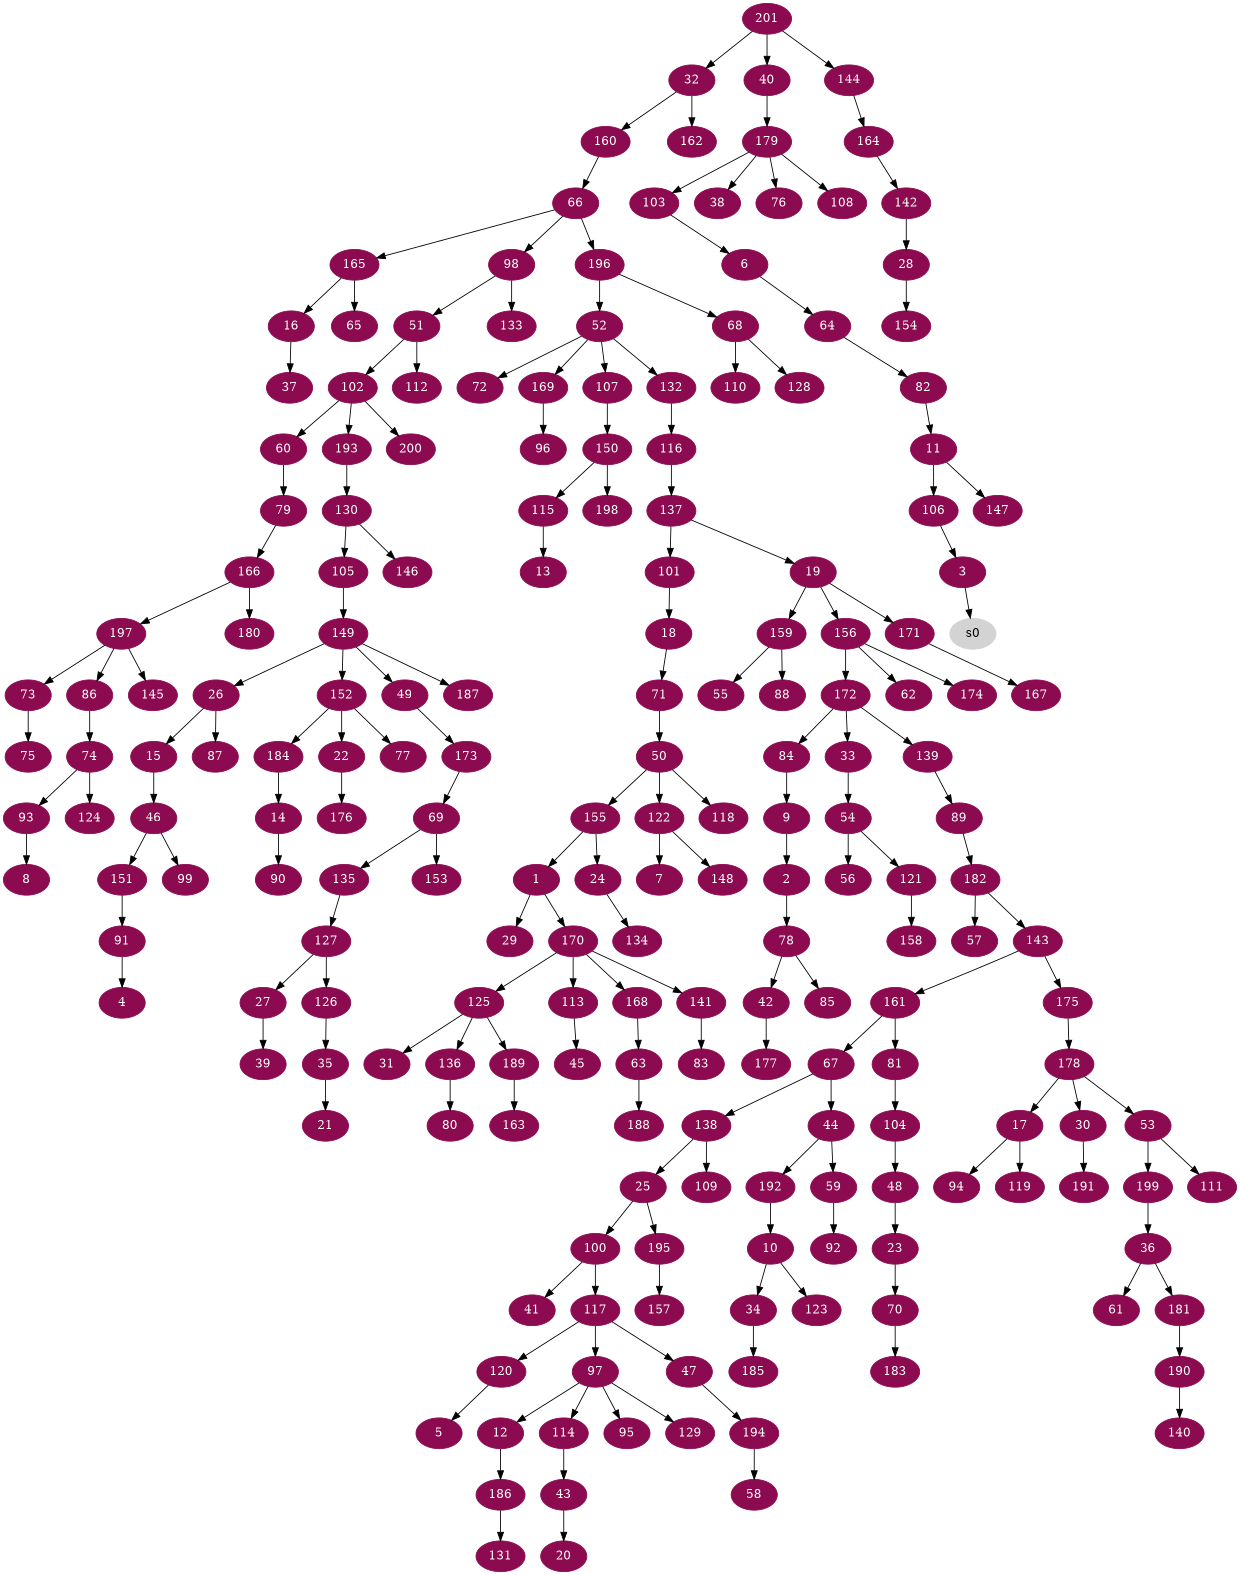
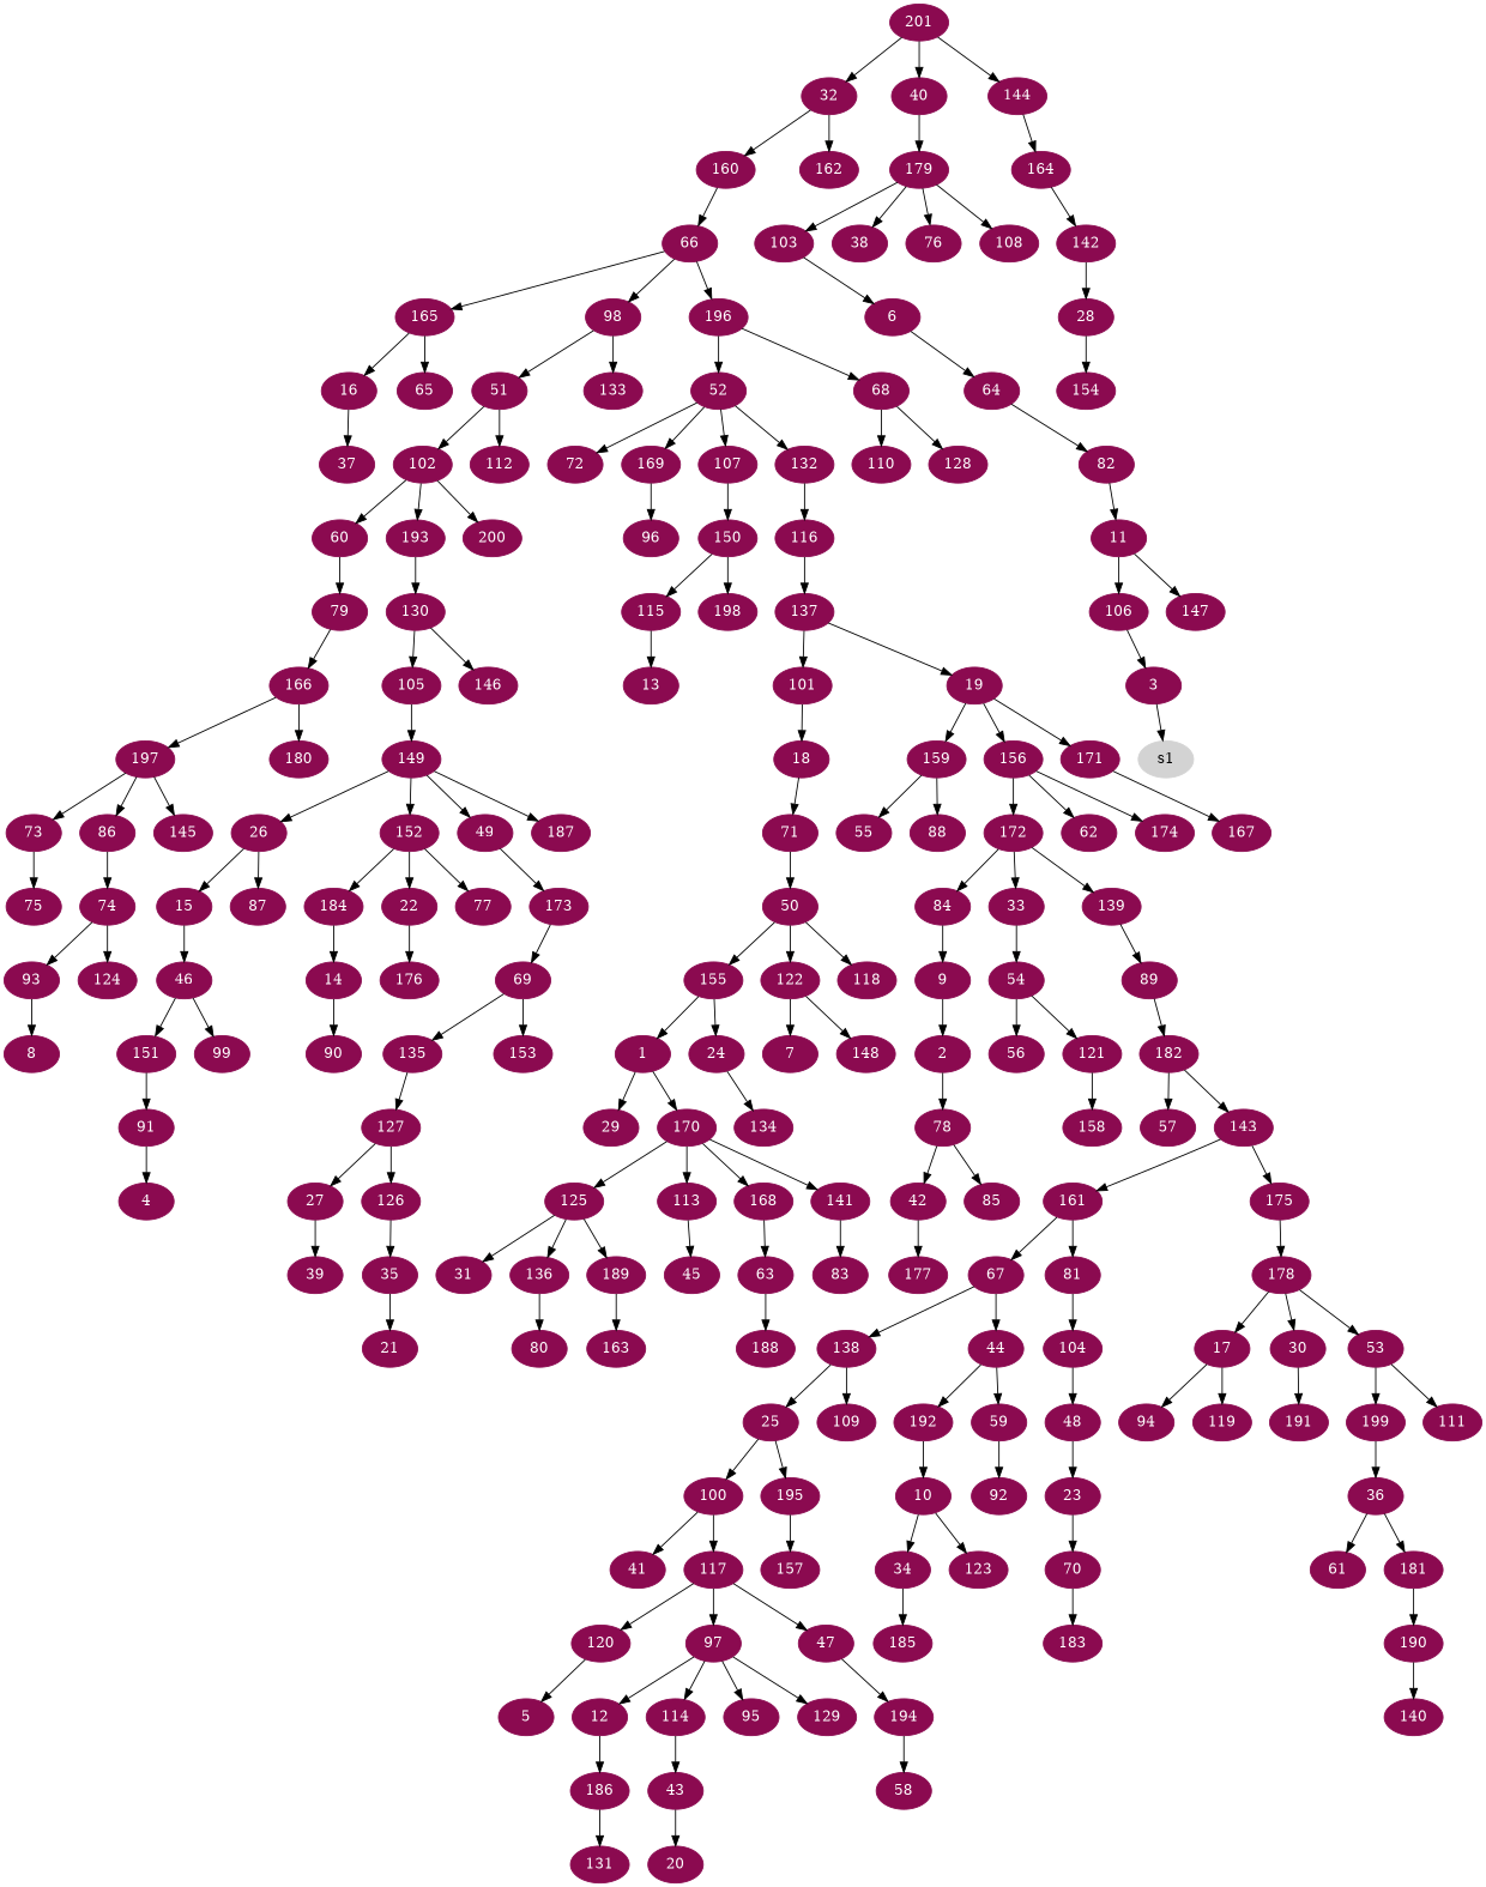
  digraph {
    node [color=deeppink4 fontcolor=white style=filled]
    155
    1
    24
    29
    170
    9
    2
    78
    106
    3
-   s0 [color=lightgrey fontcolor=black]
+   s0 [color=lightgrey fontcolor=black label=s1]
    91
    4
    120
    5
    103
    6
    64
    122
    7
    148
    93
    8
    84
    192
    10
    34
    123
    82
    11
    147
    97
    12
    114
    95
    129
    186
    115
    13
    184
    14
    90
    26
    15
    87
    46
    165
    16
    65
    37
    178
    17
    30
    53
    94
    119
    101
    18
    71
    137
    19
    159
    156
    171
    43
    20
    35
    21
    152
    22
    77
    176
    48
    23
    70
    134
    138
    25
    109
    100
    195
    149
    49
    187
    127
    27
    126
    39
    142
    28
    154
    191
    125
    31
    136
    189
    201
    32
    40
    144
    160
    162
    172
    33
    139
    54
    185
    199
    36
    61
    181
    179
    38
    76
    108
    41
    117
    42
    85
    177
    67
    44
    59
    113
    45
    151
    99
    47
    194
    104
    173
    50
    118
    98
    51
    133
    102
    112
    196
    52
    68
    72
    169
    107
    132
    111
    56
    121
    55
    88
    182
    57
    143
    58
    92
    60
    193
    200
    79
    62
    174
    168
    63
    188
    66
    161
    81
    110
    128
    69
    135
    153
    183
    197
    73
    86
    145
    75
    74
    124
    166
    80
    141
    83
    89
    96
    130
    105
    146
    150
    198
    116
    158
    131
    190
    140
    164
    175
    157
    163
    180
    167
    155 -> 1
    155 -> 24
    1 -> 29
    1 -> 170
    24 -> 134
    170 -> 125
    170 -> 113
    170 -> 168
    170 -> 141
    9 -> 2
    2 -> 78
    78 -> 42
    78 -> 85
    106 -> 3
    3 -> s0
    91 -> 4
    120 -> 5
    103 -> 6
    6 -> 64
    64 -> 82
    122 -> 7
    122 -> 148
    93 -> 8
    84 -> 9
    192 -> 10
    10 -> 34
    10 -> 123
    34 -> 185
    82 -> 11
    11 -> 106
    11 -> 147
    97 -> 12
    97 -> 114
    97 -> 95
    97 -> 129
    12 -> 186
    114 -> 43
    186 -> 131
    115 -> 13
    184 -> 14
    14 -> 90
    26 -> 15
    26 -> 87
    15 -> 46
    46 -> 151
    46 -> 99
    165 -> 16
    165 -> 65
    16 -> 37
    178 -> 17
    178 -> 30
    178 -> 53
    17 -> 94
    17 -> 119
    30 -> 191
    53 -> 199
    53 -> 111
    101 -> 18
    18 -> 71
    71 -> 50
    137 -> 101
    137 -> 19
    19 -> 159
    19 -> 156
    19 -> 171
    159 -> 55
    159 -> 88
    156 -> 172
    156 -> 62
    156 -> 174
    171 -> 167
    43 -> 20
    35 -> 21
    152 -> 184
    152 -> 22
    152 -> 77
    22 -> 176
    48 -> 23
    23 -> 70
    70 -> 183
    138 -> 25
    138 -> 109
    25 -> 100
    25 -> 195
    100 -> 41
    100 -> 117
    195 -> 157
    149 -> 26
    149 -> 152
    149 -> 49
    149 -> 187
    49 -> 173
    127 -> 27
    127 -> 126
    27 -> 39
    126 -> 35
    142 -> 28
    28 -> 154
    125 -> 31
    125 -> 136
    125 -> 189
    136 -> 80
    189 -> 163
    201 -> 32
    201 -> 40
    201 -> 144
    32 -> 160
    32 -> 162
    40 -> 179
    144 -> 164
    160 -> 66
    172 -> 84
    172 -> 33
    172 -> 139
    33 -> 54
    139 -> 89
    54 -> 56
    54 -> 121
    199 -> 36
    36 -> 61
    36 -> 181
    181 -> 190
    179 -> 103
    179 -> 38
    179 -> 76
    179 -> 108
    117 -> 120
    117 -> 97
    117 -> 47
    42 -> 177
    67 -> 138
    67 -> 44
    44 -> 192
    44 -> 59
    59 -> 92
    113 -> 45
    151 -> 91
    47 -> 194
    194 -> 58
    104 -> 48
    173 -> 69
    50 -> 155
    50 -> 122
    50 -> 118
    98 -> 51
    98 -> 133
    51 -> 102
    51 -> 112
    102 -> 60
    102 -> 193
    102 -> 200
    196 -> 52
    196 -> 68
    52 -> 72
    52 -> 169
    52 -> 107
    52 -> 132
    68 -> 110
    68 -> 128
    169 -> 96
    107 -> 150
    132 -> 116
    121 -> 158
    182 -> 57
    182 -> 143
    143 -> 161
    143 -> 175
    60 -> 79
    193 -> 130
    79 -> 166
    168 -> 63
    63 -> 188
    66 -> 165
    66 -> 98
    66 -> 196
    161 -> 67
    161 -> 81
    81 -> 104
    69 -> 135
    69 -> 153
    135 -> 127
    197 -> 73
    197 -> 86
    197 -> 145
    73 -> 75
    86 -> 74
    74 -> 93
    74 -> 124
    166 -> 197
    166 -> 180
    141 -> 83
    89 -> 182
    130 -> 105
    130 -> 146
    105 -> 149
    150 -> 115
    150 -> 198
    116 -> 137
    190 -> 140
    164 -> 142
    175 -> 178
  }
